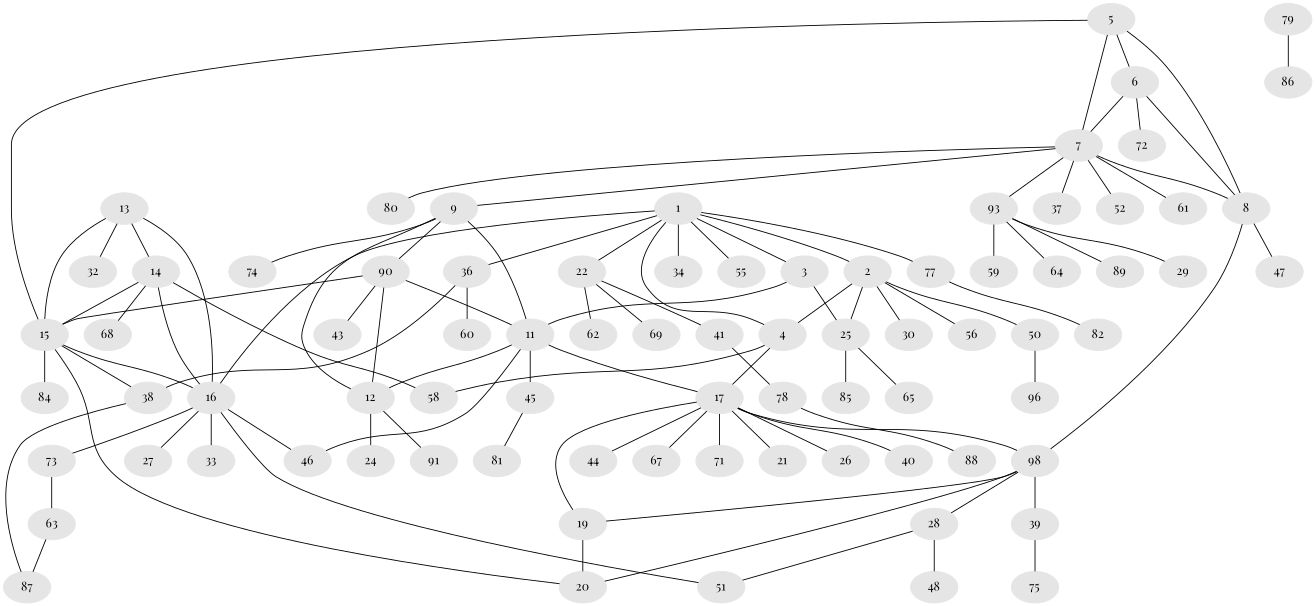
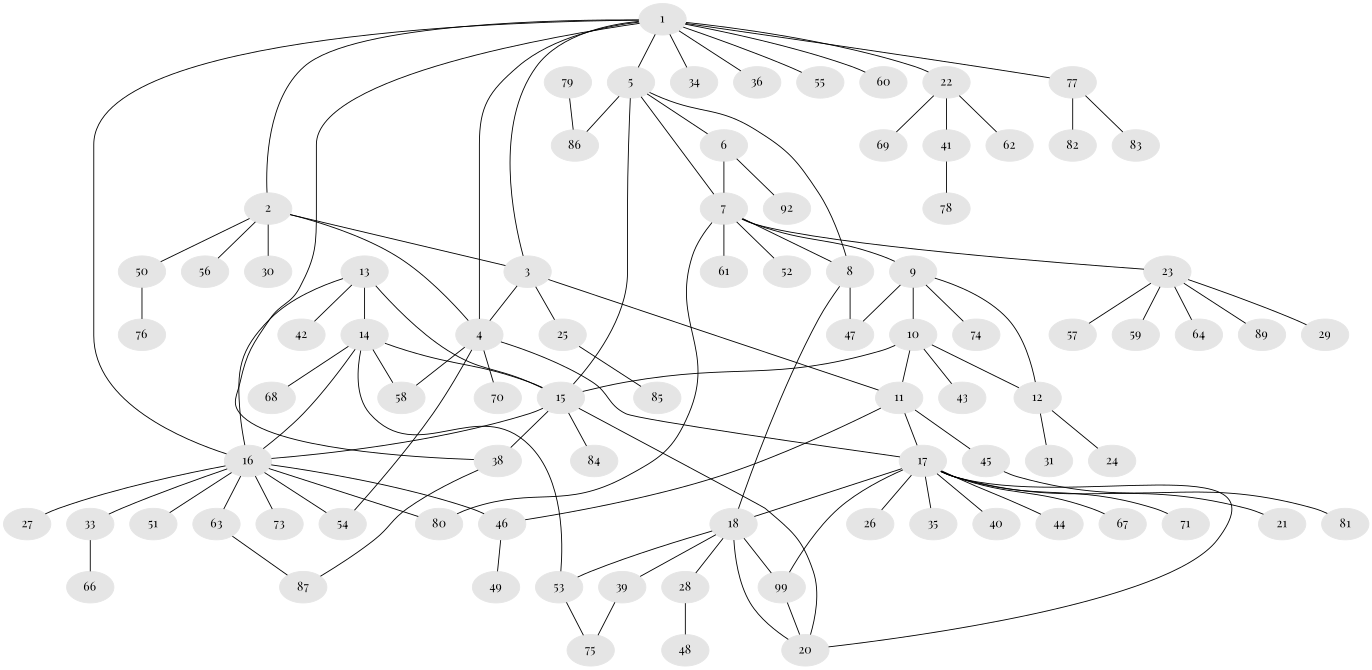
  graph {
    fontname="Playfair Display"
    node [color=gray90 fontname="Playfair Display" style=filled]
    edge [fontname="Playfair Display"]
    1
    2
    3
    4
    5
    16
    22
    34
    36
    38
    55
    60
    77
    30
    50
    56
    11
    25
    17
+   54
    58
+   70
    6
    7
    8
    15
    86
    80
    46
    27
    33
    51
    63
    73
    41
    62
    69
    87
    82
-   76 [label=96]
+   83
+   76
    12
    45
-   65
    85
-   18 [label=98]
+   18
    20
-   19
+   19 [label=99]
    21
    26
+   35
    40
    44
    67
    71
-   72
+   72 [label=92]
    9
-   23 [label=93]
-   37
+   23
    52
    61
    47
    84
-   10 [label=90]
+   10
    74
    29
+   57
    59
    64
    89
+   53
    28
    39
    43
    24
-   31 [label=91]
+   31
    81
+   49
    13
    14
-   32
+   32 [label=42]
    68
    75
    79
+   66
    48
    78
-   88
    1 -- 2
    1 -- 3
    1 -- 4
+   1 -- 5
    1 -- 16
    1 -- 22
    1 -- 34
    1 -- 36
-   36 -- 38
+   1 -- 38
    1 -- 55
-   36 -- 60
+   1 -- 60
    1 -- 77
-   2 -- 25
+   2 -- 3
    2 -- 4
    2 -- 30
    2 -- 50
    2 -- 56
+   3 -- 4
    3 -- 11
    3 -- 25
    4 -- 17
+   4 -- 54
    4 -- 58
+   4 -- 70
    5 -- 6
    5 -- 7
    5 -- 8
    5 -- 15
+   5 -- 86
+   16 -- 54
+   16 -- 80
    16 -- 46
    16 -- 27
    16 -- 33
    16 -- 51
-   73 -- 63
+   16 -- 63
    16 -- 73
    22 -- 41
    22 -- 62
    22 -- 69
    38 -- 87
    77 -- 82
+   77 -- 83
    50 -- 76
    11 -- 17
    11 -- 46
-   11 -- 12
    11 -- 45
-   25 -- 65
    25 -- 85
    17 -- 18
+   17 -- 20
    17 -- 19
    17 -- 21
    17 -- 26
+   17 -- 35
    17 -- 40
    17 -- 44
    17 -- 67
    17 -- 71
    6 -- 7
-   6 -- 8
    6 -- 72
    7 -- 8
    7 -- 80
    7 -- 9
    7 -- 23
-   7 -- 37
    7 -- 52
    7 -- 61
    8 -- 18
    8 -- 47
    15 -- 16
    15 -- 38
    15 -- 20
    15 -- 84
+   46 -- 49
+   33 -- 66
    63 -- 87
    41 -- 78
    12 -- 24
    12 -- 31
    45 -- 81
    18 -- 20
    18 -- 19
+   18 -- 53
    18 -- 28
    18 -- 39
    19 -- 20
-   9 -- 11
+   9 -- 47
    9 -- 12
    9 -- 10
    9 -- 74
    23 -- 29
+   23 -- 57
    23 -- 59
    23 -- 64
    23 -- 89
    10 -- 11
    10 -- 15
    10 -- 12
    10 -- 43
-   28 -- 51
+   53 -- 75
    28 -- 48
    39 -- 75
    13 -- 16
    13 -- 15
    13 -- 14
    13 -- 32
    14 -- 16
    14 -- 58
    14 -- 15
+   14 -- 53
    14 -- 68
    79 -- 86
-   78 -- 88
  }
